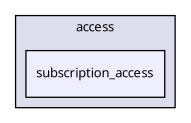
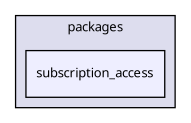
  digraph {
    compound=true
    rankdir=LR
    n1 [fillcolor="#eeeeff" fontname="FreeSans.ttf" fontsize=10 label=subscription_access pencolor=black shape=box style=filled]
    subgraph cluster_1 {
      bgcolor="#ddddee"
      fontname="FreeSans.ttf"
      fontsize=10
-     label=access
+     label=packages
      pencolor=black
      n1
    }
  }
